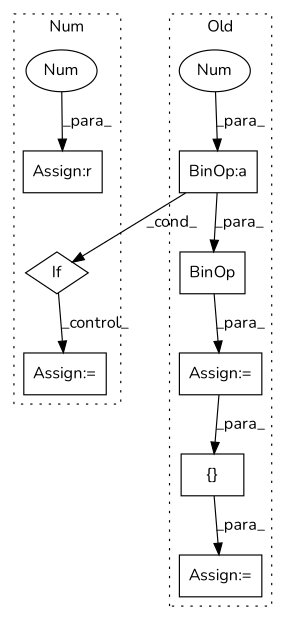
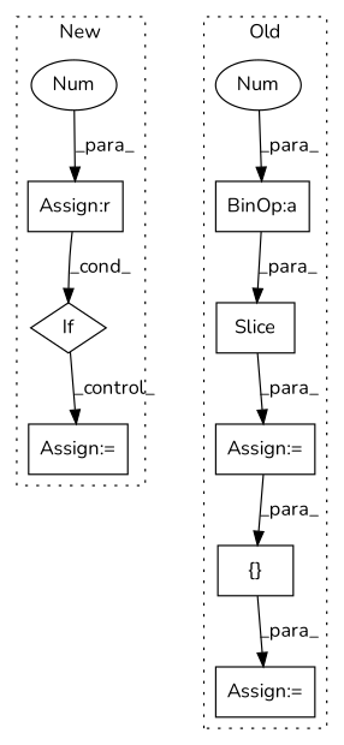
  digraph {
    fontname=Nunito
    node [a=68 fontname=Nunito l=3 shape=box]
    edge [fontname=Nunito]
-   n1 [a=80 l=6 label=BinOp s=6955]
+   n1 [a=80 l=6 label=Slice s=6955]
    n2 [a=82 l=1 label="BinOp:a" s=6958]
    n3 [a=76 l=1 label=Num s=6959 shape=ellipse]
    n4 [a=59 l="1,0" label="{}" s="6987,7017"]
    n5 [label="Assign:=" s=6984]
    n6 [label="Assign:=" s=6936]
    n7 [a=96 label=If s=7134 shape=diamond]
    n8 [label="Assign:=" s=7267]
    n9 [a=40 l=8 label="Assign:r" s=7137]
    n10 [a=76 l=1 label=Num s=7144 shape=ellipse]
    subgraph cluster_1 {
      label=Old
      style=dotted
      n1
      n2
      n3
      n4
      n5
      n6
    }
    subgraph cluster_2 {
-     label=Num
+     label=New
      style=dotted
      n7
      n8
      n9
      n10
    }
    n1 -> n6 [label=_para_]
    n2 -> n1 [label=_para_]
    n3 -> n2 [label=_para_]
    n4 -> n5 [label=_para_]
    n6 -> n4 [label=_para_]
    n7 -> n8 [label=_control_]
-   n2 -> n7 [label=_cond_]
+   n9 -> n7 [label=_cond_]
    n10 -> n9 [label=_para_]
  }
